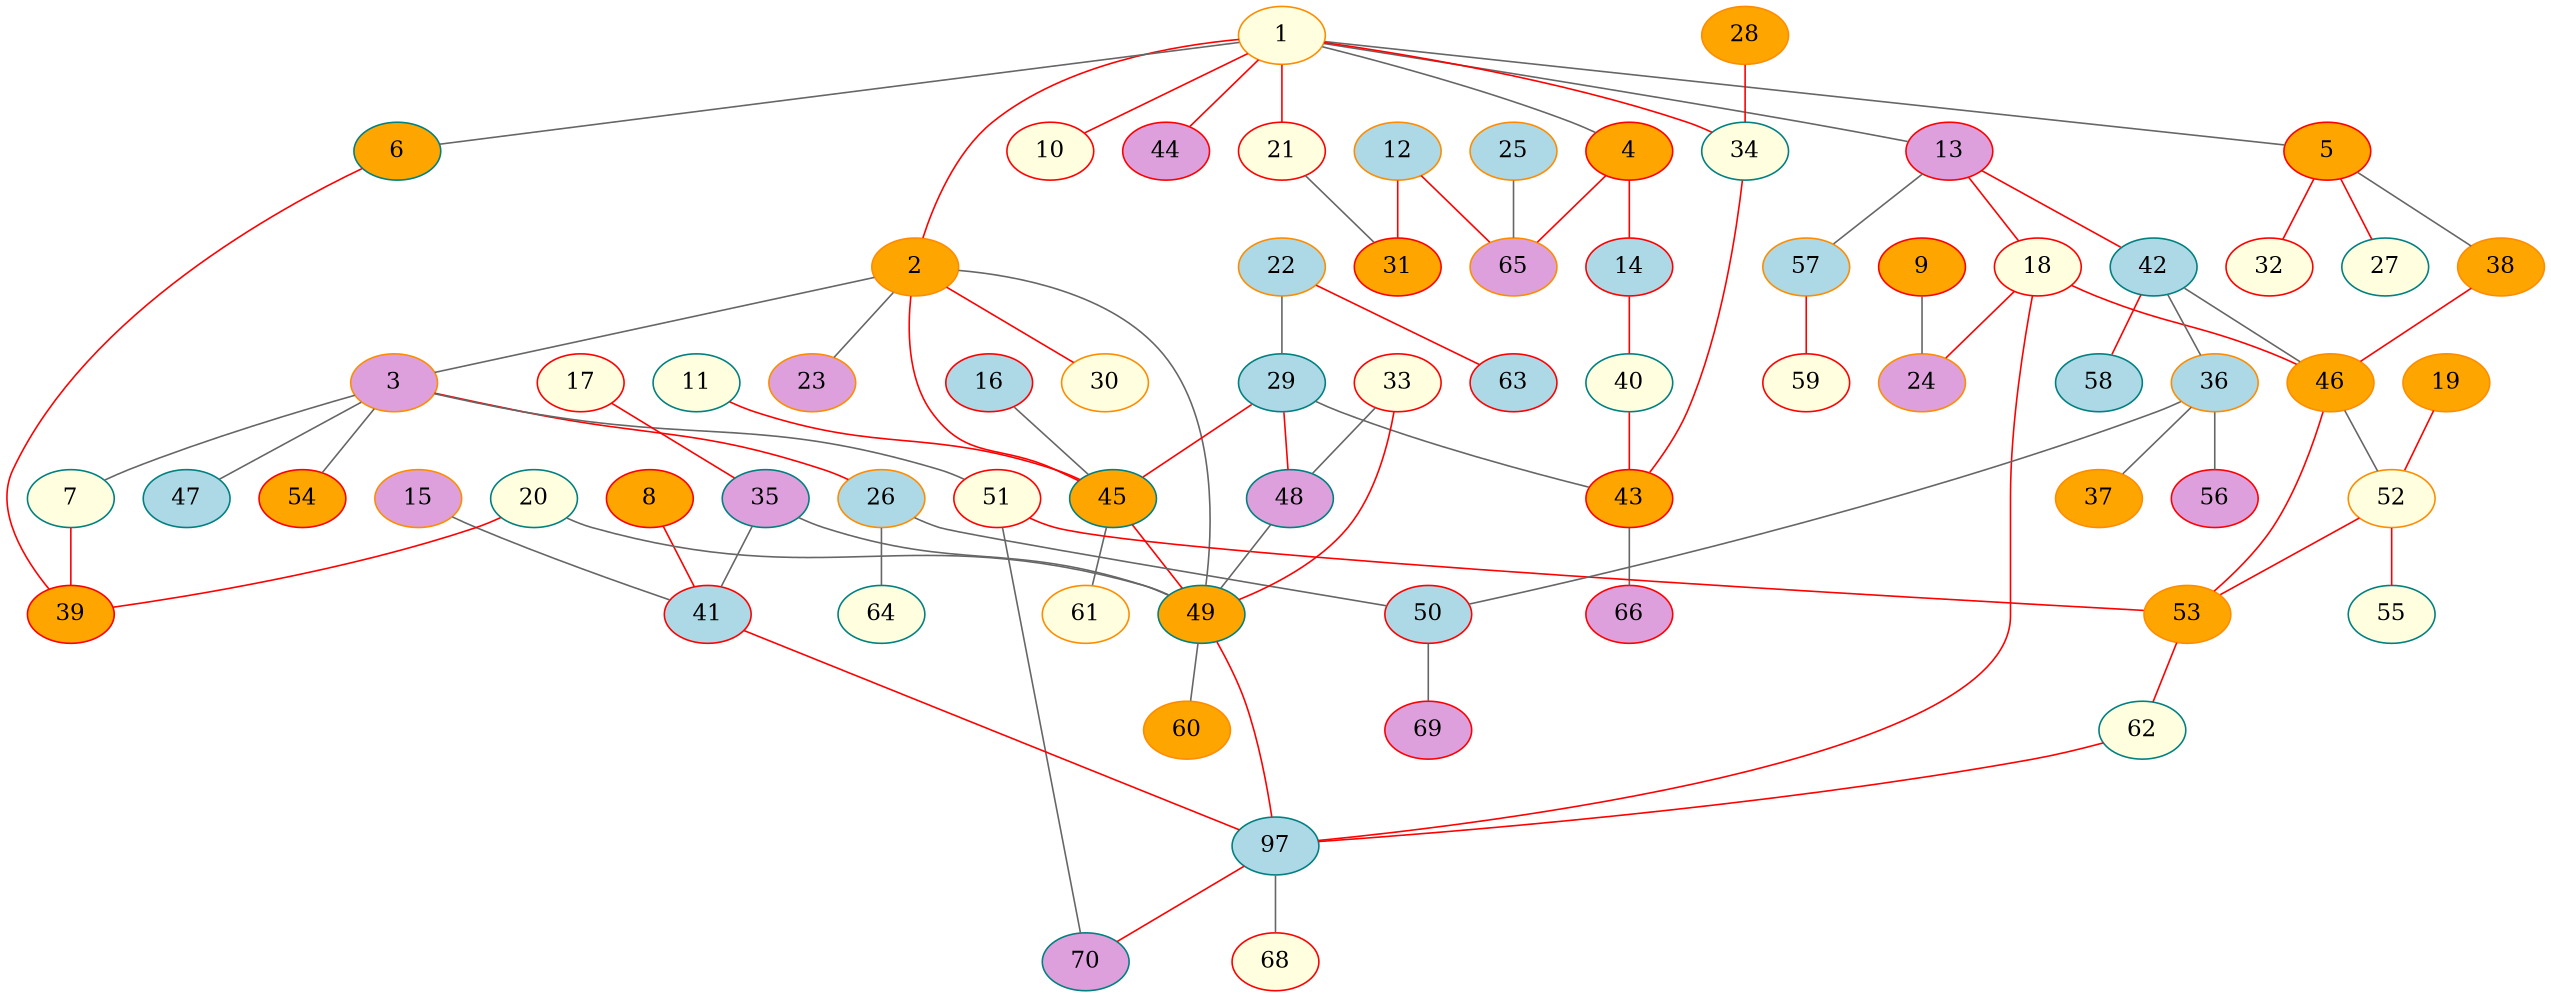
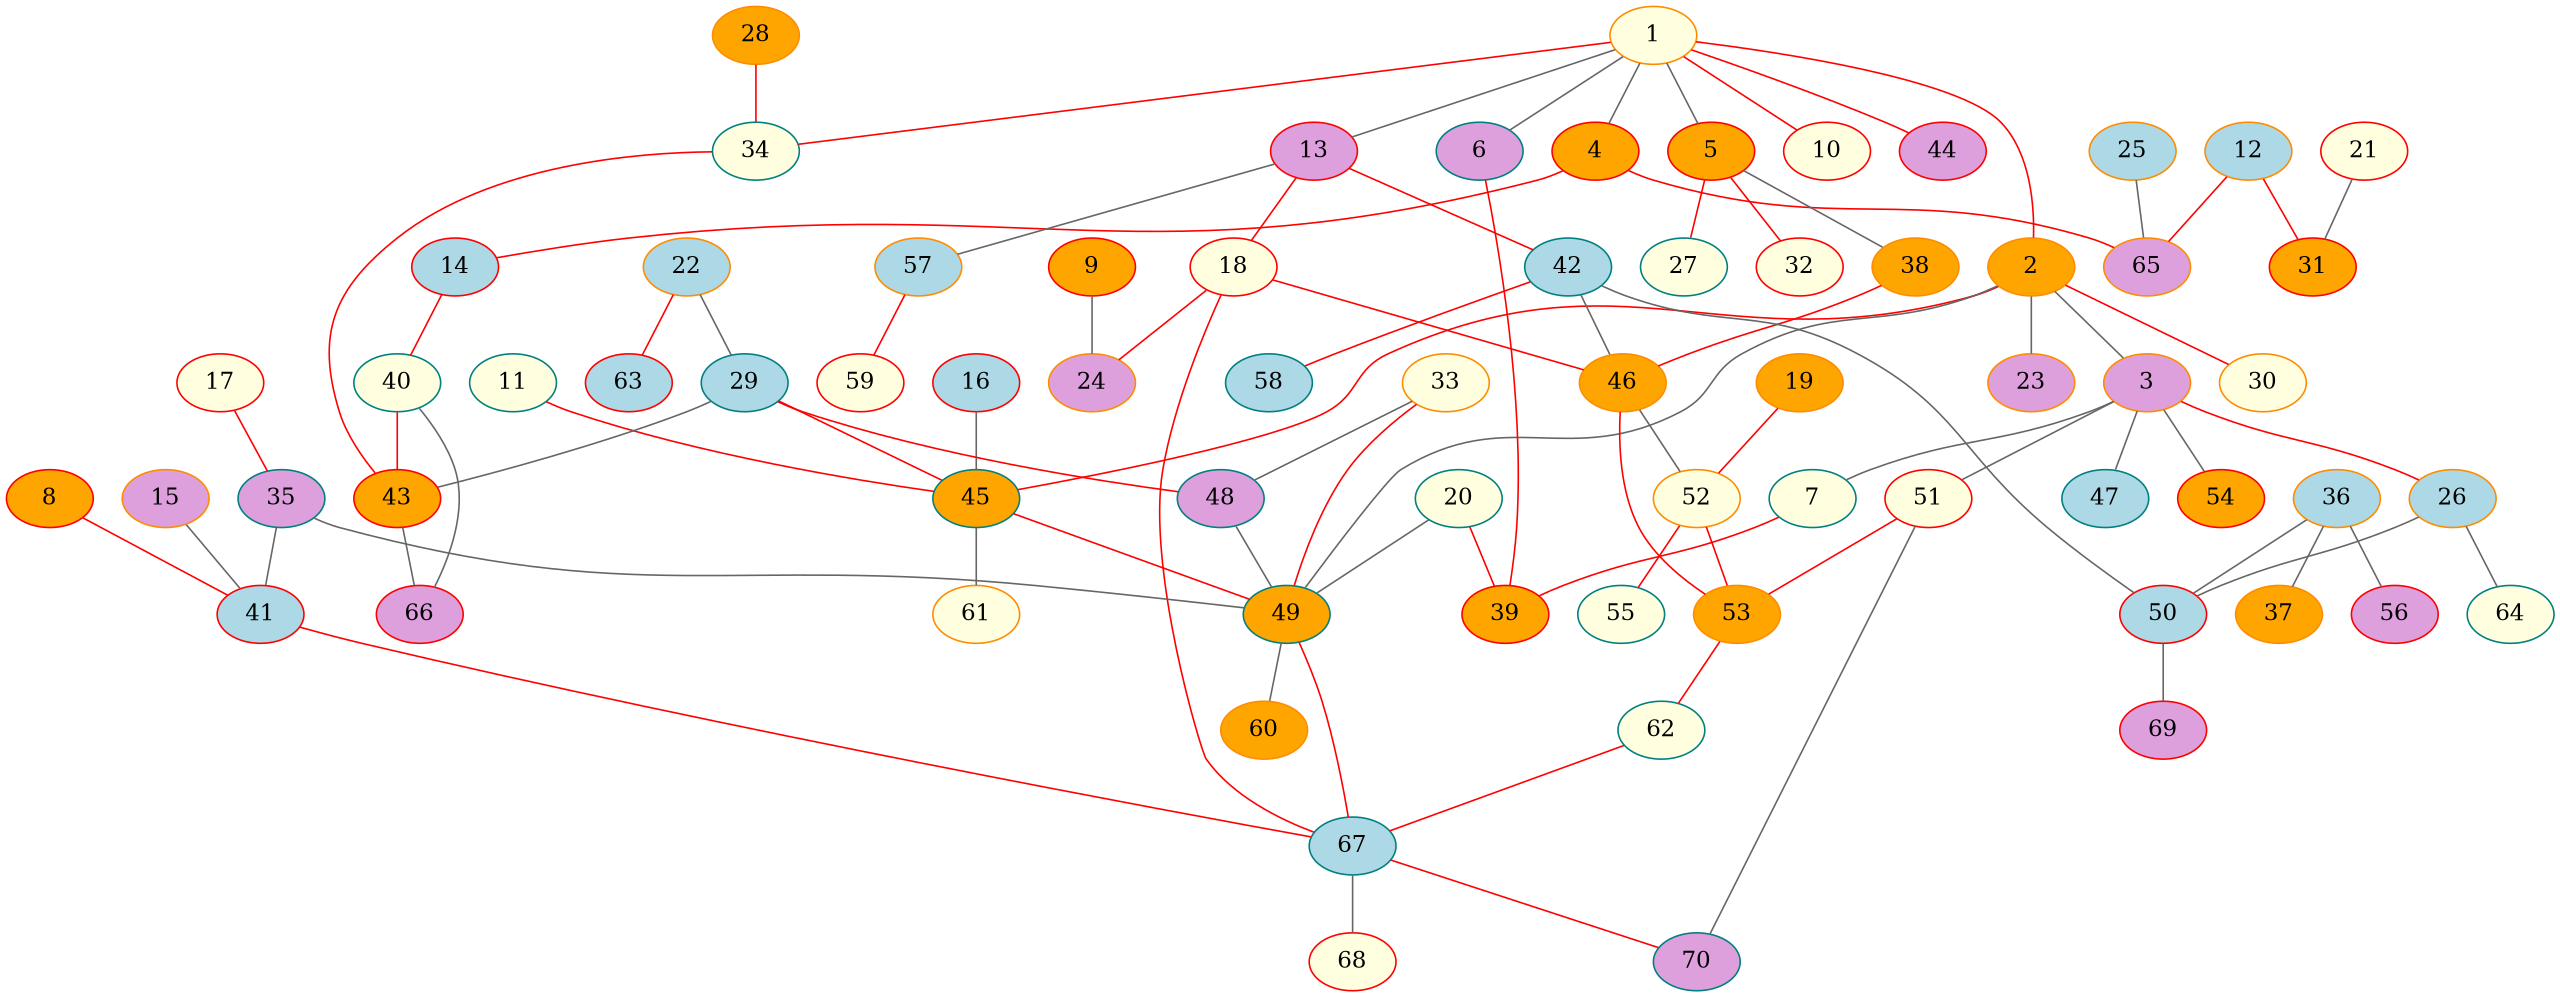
  graph {
    node [color=red fillcolor=lightyellow style=filled]
    edge [color=red weight=1.0]
    1 [color=darkorange]
    2 [color=darkorange fillcolor=orange]
    4 [fillcolor=orange]
    5 [fillcolor=orange]
-   6 [color=teal fillcolor=orange]
+   6 [color=teal fillcolor=plum]
    10
    13 [fillcolor=plum]
    21
    34 [color=teal]
    44 [fillcolor=plum]
    3 [color=darkorange fillcolor=plum]
    23 [color=darkorange fillcolor=plum]
    30 [color=darkorange]
    45 [color=teal fillcolor=orange]
    49 [color=teal fillcolor=orange]
    14 [fillcolor=lightblue]
    65 [color=darkorange fillcolor=plum]
    27 [color=teal]
    32
    38 [color=darkorange fillcolor=orange]
    39 [fillcolor=orange]
    18
    42 [color=teal fillcolor=lightblue]
    57 [color=darkorange fillcolor=lightblue]
    31 [fillcolor=orange]
    43 [fillcolor=orange]
    7 [color=teal]
    26 [color=darkorange fillcolor=lightblue]
    47 [color=teal fillcolor=lightblue]
    51
    54 [fillcolor=orange]
    61 [color=darkorange]
-   67 [color=teal fillcolor=lightblue label=97]
+   67 [color=teal fillcolor=lightblue]
    60 [color=darkorange fillcolor=orange]
    50 [fillcolor=lightblue]
    64 [color=teal]
    53 [color=darkorange fillcolor=orange]
    70 [color=teal fillcolor=plum]
    40 [color=teal]
    46 [color=darkorange fillcolor=orange]
    8 [fillcolor=orange]
    41 [fillcolor=lightblue]
    9 [fillcolor=orange]
    24 [color=darkorange fillcolor=plum]
    11 [color=teal]
    12 [color=darkorange fillcolor=lightblue]
    58 [color=teal fillcolor=lightblue]
    59
    66 [fillcolor=plum]
    15 [color=darkorange fillcolor=plum]
    16 [fillcolor=lightblue]
    35 [color=teal fillcolor=plum]
    17
    52 [color=darkorange]
    68
    19 [color=darkorange fillcolor=orange]
    55 [color=teal]
    62 [color=teal]
    20 [color=teal]
    22 [color=darkorange fillcolor=lightblue]
    29 [color=teal fillcolor=lightblue]
    63 [fillcolor=lightblue]
    48 [color=teal fillcolor=plum]
    25 [color=darkorange fillcolor=lightblue]
    69 [fillcolor=plum]
    28 [color=darkorange fillcolor=orange]
-   33
+   33 [color=darkorange]
    36 [color=darkorange fillcolor=lightblue]
    37 [color=darkorange fillcolor=orange]
    56 [fillcolor=plum]
    1 -- 2
    1 -- 4 [color=gray40]
    1 -- 5 [color=gray40]
    1 -- 6 [color=gray40]
    1 -- 10
    1 -- 13 [color=gray40]
-   1 -- 21
    1 -- 34
    1 -- 44
    2 -- 3 [color=gray40]
    2 -- 23 [color=gray40]
    2 -- 30
    2 -- 45
    2 -- 49 [color=gray40]
    4 -- 14
    4 -- 65
    5 -- 27
    5 -- 32
    5 -- 38 [color=gray40]
    6 -- 39
    13 -- 18
    13 -- 42
    13 -- 57 [color=gray40]
    21 -- 31 [color=gray40]
    34 -- 43
    3 -- 7 [color=gray40]
    3 -- 26
    3 -- 47 [color=gray40]
    3 -- 51 [color=gray40]
    3 -- 54 [color=gray40]
    45 -- 49
    45 -- 61 [color=gray40]
    49 -- 67
    49 -- 60 [color=gray40]
    14 -- 40
    38 -- 46
    18 -- 67
    18 -- 46
    18 -- 24
-   42 -- 36 [color=gray40]
+   42 -- 50 [color=gray40]
    42 -- 46 [color=gray40]
    42 -- 58
    57 -- 59
    43 -- 66 [color=gray40]
    7 -- 39
    26 -- 50 [color=gray40]
    26 -- 64 [color=gray40]
    51 -- 53
    51 -- 70 [color=gray40]
    67 -- 70
    67 -- 68 [color=gray40]
    50 -- 69 [color=gray40]
    53 -- 62
    40 -- 43
+   40 -- 66 [color=gray40]
    46 -- 53
    46 -- 52 [color=gray40]
    8 -- 41
    41 -- 67
    9 -- 24 [color=gray40]
    11 -- 45
    12 -- 65
    12 -- 31
    15 -- 41 [color=gray40]
    16 -- 45 [color=gray40]
    35 -- 49 [color=gray40]
    35 -- 41 [color=gray40]
    17 -- 35
    52 -- 53
    52 -- 55
    19 -- 52
    62 -- 67
    20 -- 49 [color=gray40]
    20 -- 39
    22 -- 29 [color=gray40]
    22 -- 63
    29 -- 45
    29 -- 43 [color=gray40]
    29 -- 48
    48 -- 49 [color=gray40]
    25 -- 65 [color=gray40]
    28 -- 34
    33 -- 49
    33 -- 48 [color=gray40]
    36 -- 50 [color=gray40]
    36 -- 37 [color=gray40]
    36 -- 56 [color=gray40]
  }
